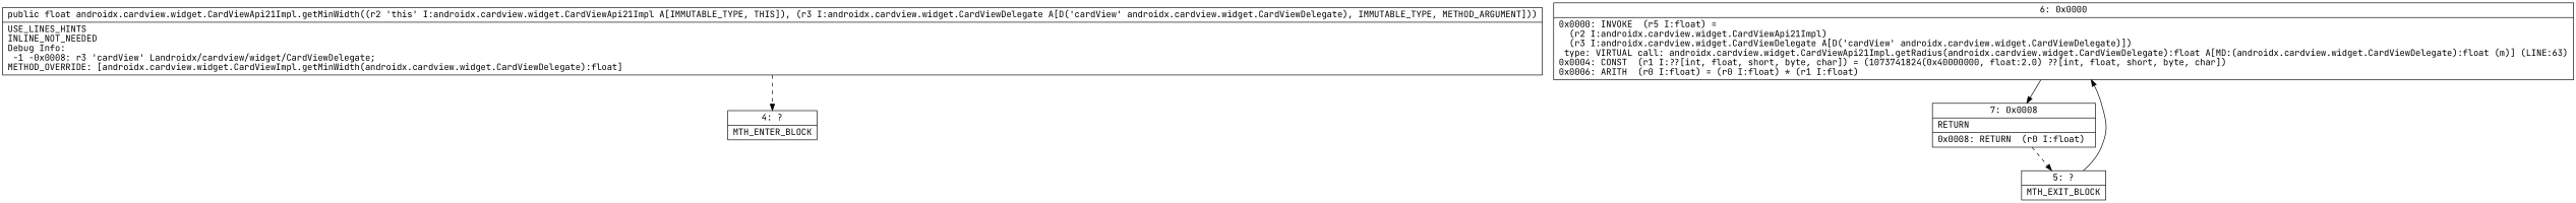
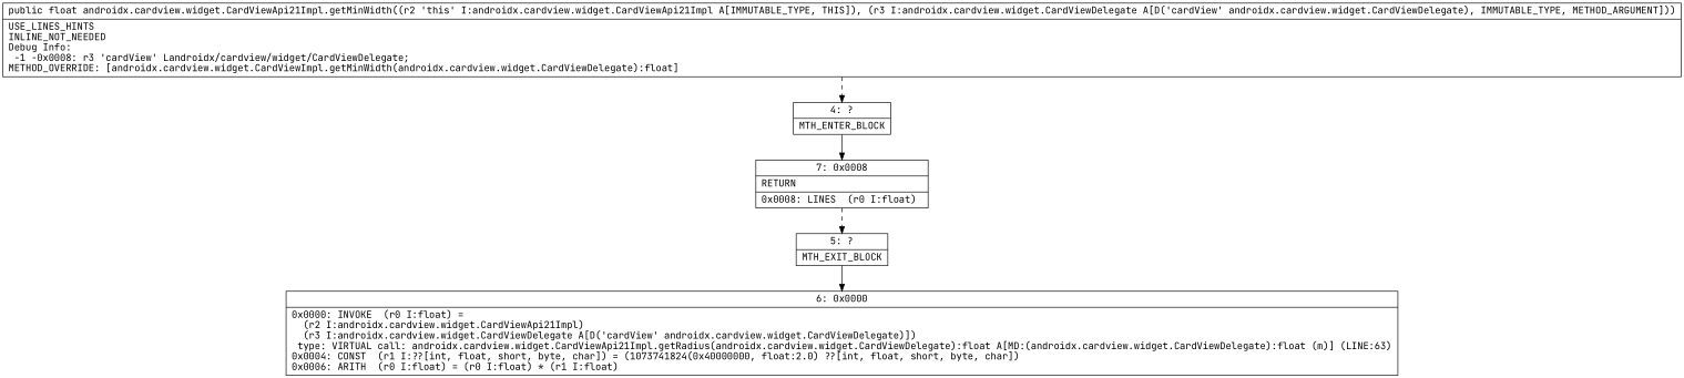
  digraph {
    fontname="JetBrains Mono"
    node [fontname="JetBrains Mono" shape=record]
    edge [fontname="JetBrains Mono" style=solid]
    n1 [label="{4\:\ ?|MTH_ENTER_BLOCK\l}"]
-   n2 [label="{6\:\ 0x0000|0x0000: INVOKE  (r5 I:float) = \l  (r2 I:androidx.cardview.widget.CardViewApi21Impl)\l  (r3 I:androidx.cardview.widget.CardViewDelegate A[D('cardView' androidx.cardview.widget.CardViewDelegate)])\l type: VIRTUAL call: androidx.cardview.widget.CardViewApi21Impl.getRadius(androidx.cardview.widget.CardViewDelegate):float A[MD:(androidx.cardview.widget.CardViewDelegate):float (m)] (LINE:63)\l0x0004: CONST  (r1 I:??[int, float, short, byte, char]) = (1073741824(0x40000000, float:2.0) ??[int, float, short, byte, char]) \l0x0006: ARITH  (r0 I:float) = (r0 I:float) * (r1 I:float) \l}"]
-   n3 [label="{7\:\ 0x0008|RETURN\l|0x0008: RETURN  (r0 I:float) \l}"]
+   n2 [label="{6\:\ 0x0000|0x0000: INVOKE  (r0 I:float) = \l  (r2 I:androidx.cardview.widget.CardViewApi21Impl)\l  (r3 I:androidx.cardview.widget.CardViewDelegate A[D('cardView' androidx.cardview.widget.CardViewDelegate)])\l type: VIRTUAL call: androidx.cardview.widget.CardViewApi21Impl.getRadius(androidx.cardview.widget.CardViewDelegate):float A[MD:(androidx.cardview.widget.CardViewDelegate):float (m)] (LINE:63)\l0x0004: CONST  (r1 I:??[int, float, short, byte, char]) = (1073741824(0x40000000, float:2.0) ??[int, float, short, byte, char]) \l0x0006: ARITH  (r0 I:float) = (r0 I:float) * (r1 I:float) \l}"]
+   n3 [label="{7\:\ 0x0008|RETURN\l|0x0008: LINES  (r0 I:float) \l}"]
    n4 [label="{5\:\ ?|MTH_EXIT_BLOCK\l}"]
    n5 [label="{public float androidx.cardview.widget.CardViewApi21Impl.getMinWidth((r2 'this' I:androidx.cardview.widget.CardViewApi21Impl A[IMMUTABLE_TYPE, THIS]), (r3 I:androidx.cardview.widget.CardViewDelegate A[D('cardView' androidx.cardview.widget.CardViewDelegate), IMMUTABLE_TYPE, METHOD_ARGUMENT]))  | USE_LINES_HINTS\lINLINE_NOT_NEEDED\lDebug Info:\l  \-1 \-0x0008: r3 'cardView' Landroidx\/cardview\/widget\/CardViewDelegate;\lMETHOD_OVERRIDE: [androidx.cardview.widget.CardViewImpl.getMinWidth(androidx.cardview.widget.CardViewDelegate):float]\l}"]
-   n2 -> n3
+   n1 -> n3
    n3 -> n4 [style=dashed]
    n4 -> n2
    n5 -> n1 [style=dashed]
  }
